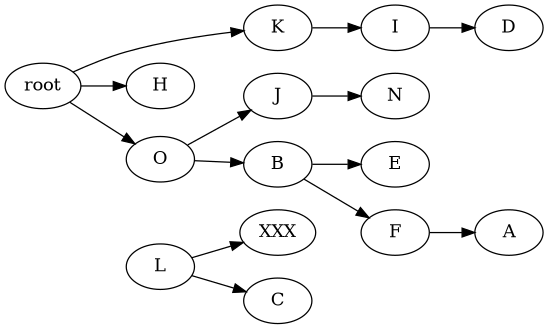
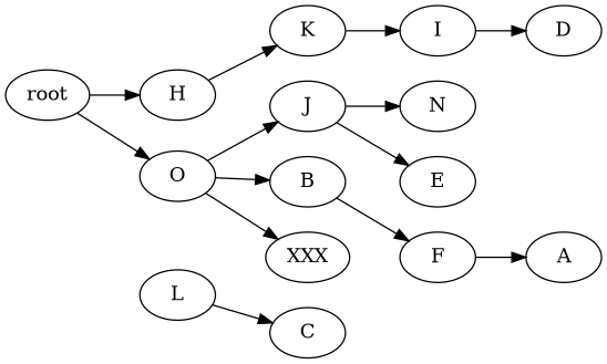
  digraph {
    rankdir=LR
    n1 [label=root]
    n2 [label=O]
    n3 [label=H]
    n4 [label=B]
    n5 [label=J]
    n6 [label=K]
    n7 [label=F]
    n8 [label=E]
    n9 [label=N]
    n10 [label=I]
    n11 [label=L]
    n12 [label=XXX]
    n13 [label=C]
    n14 [label=A]
    n15 [label=D]
    n1 -> n2
    n1 -> n3
    n2 -> n4
    n2 -> n5
-   n1 -> n6
+   n3 -> n6
    n4 -> n7
-   n4 -> n8
+   n5 -> n8
    n5 -> n9
    n6 -> n10
    n7 -> n14
    n10 -> n15
-   n11 -> n12
+   n2 -> n12
    n11 -> n13
  }
